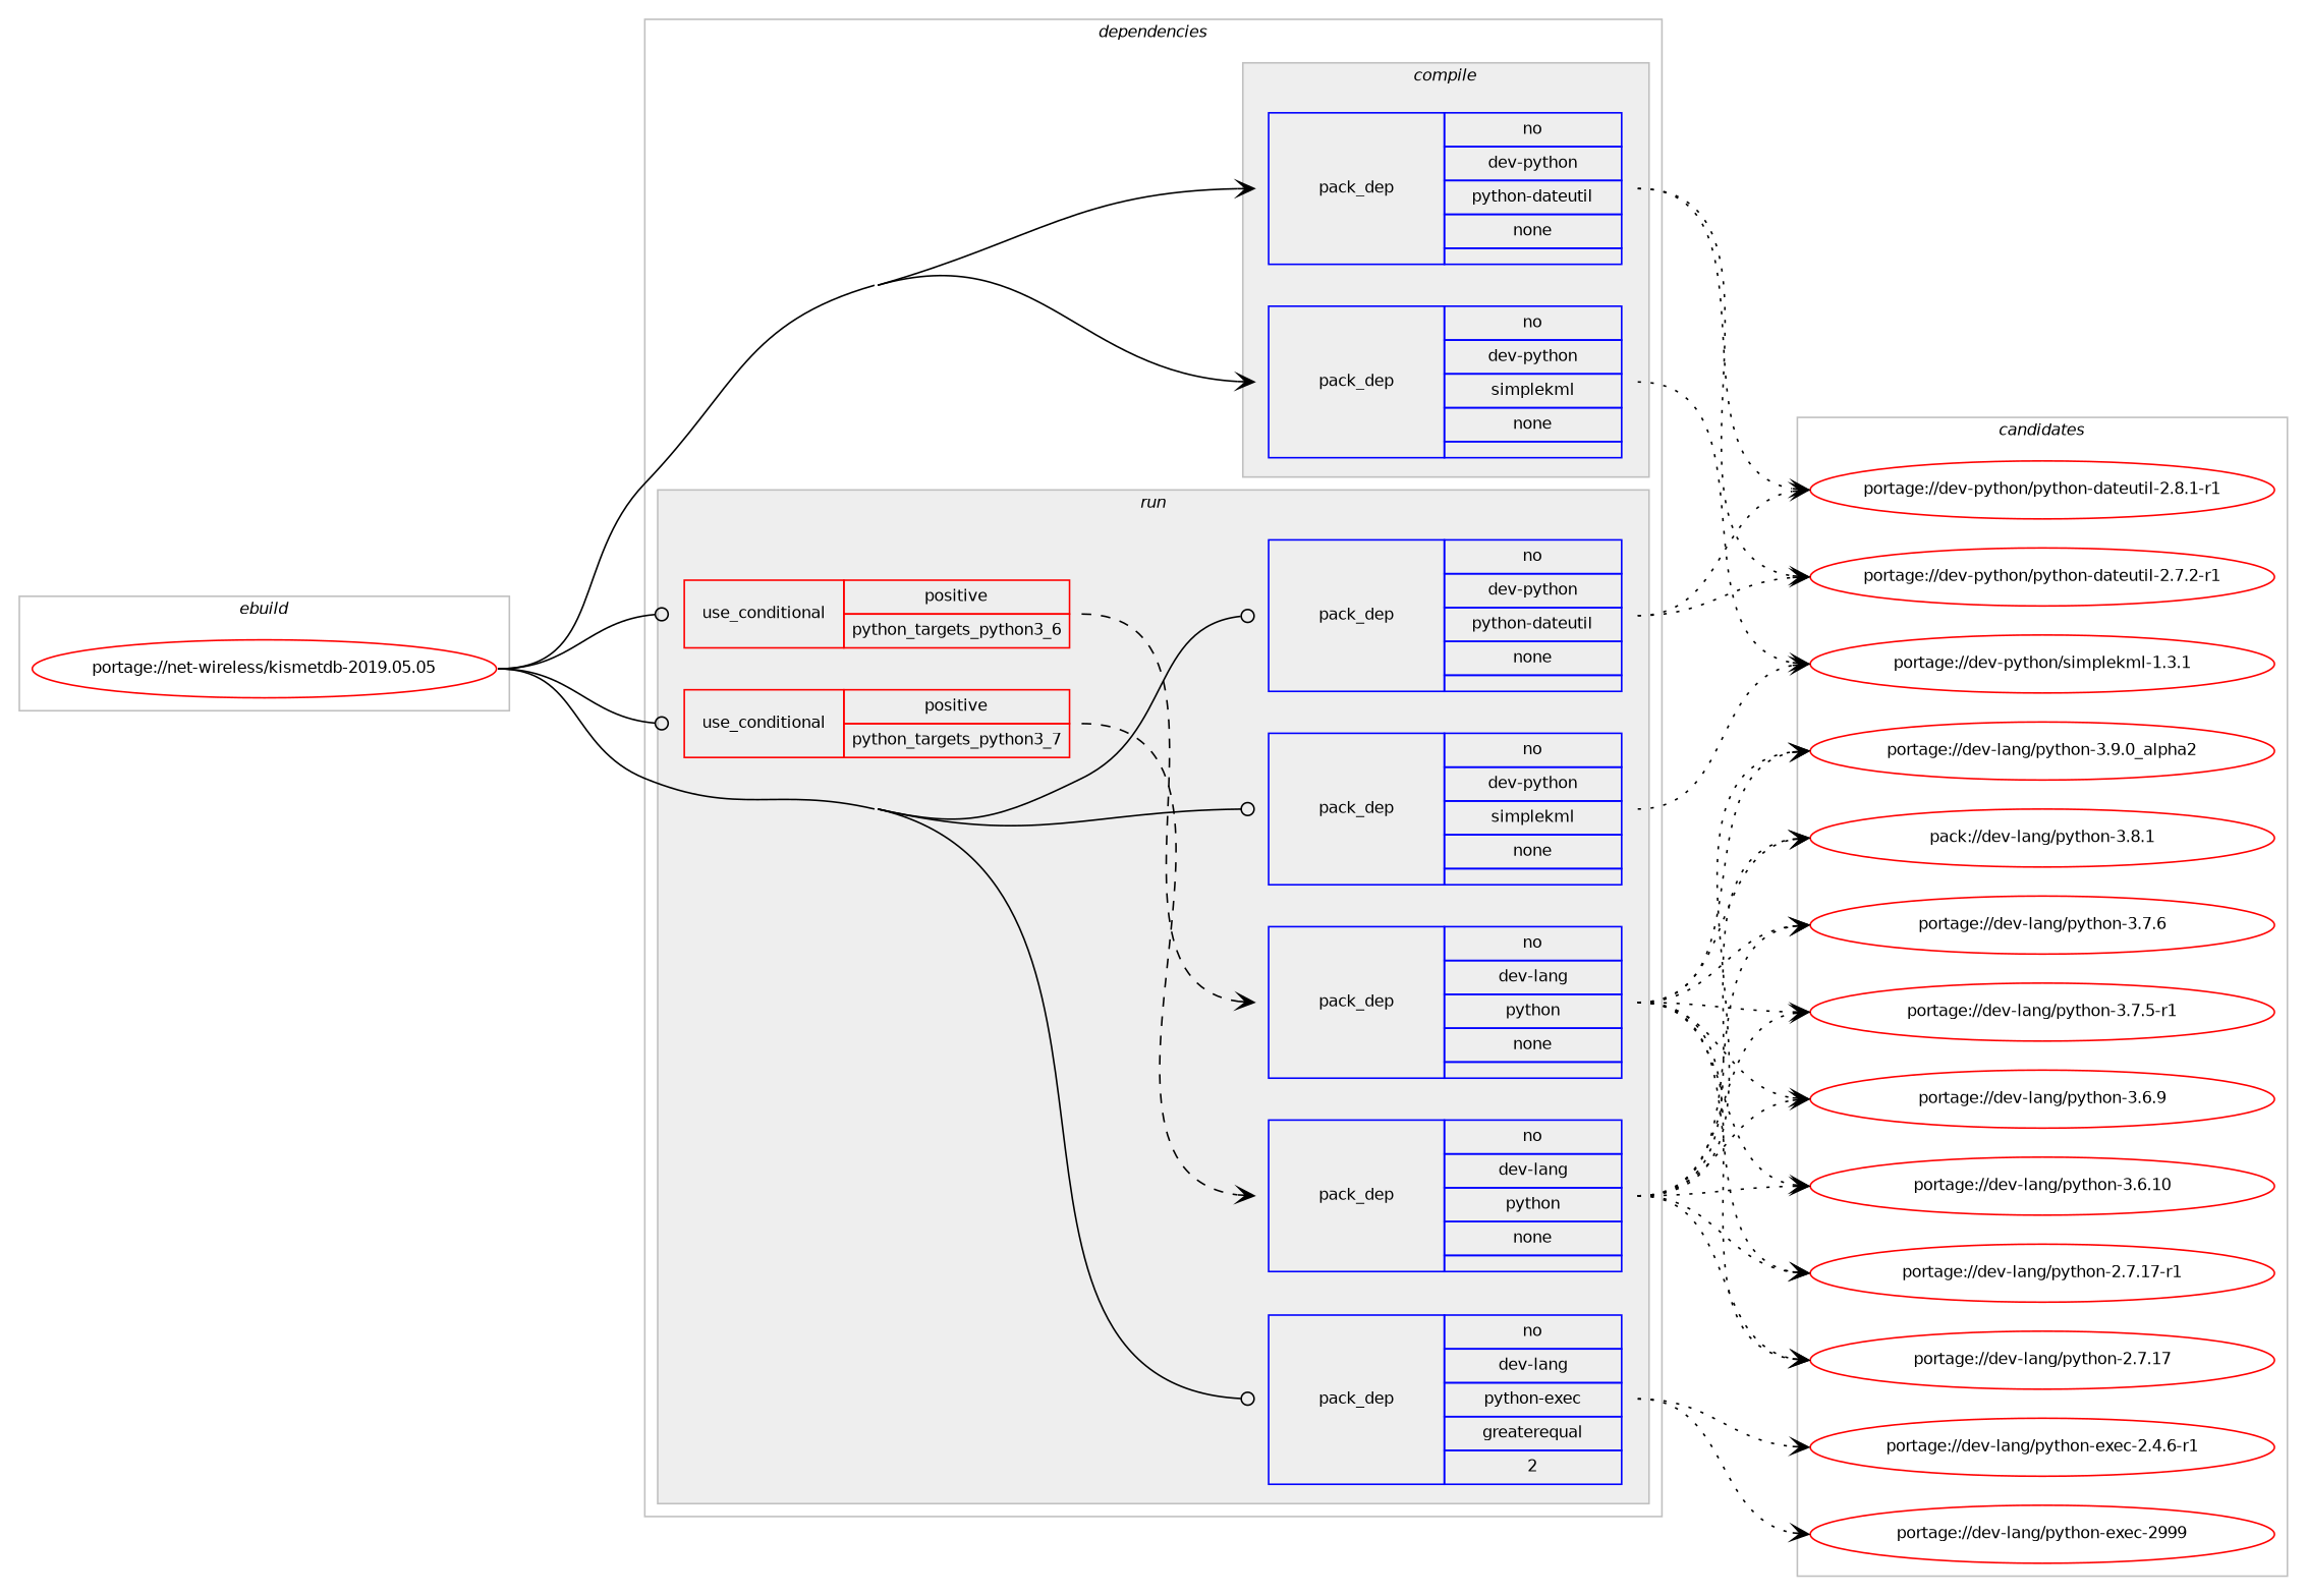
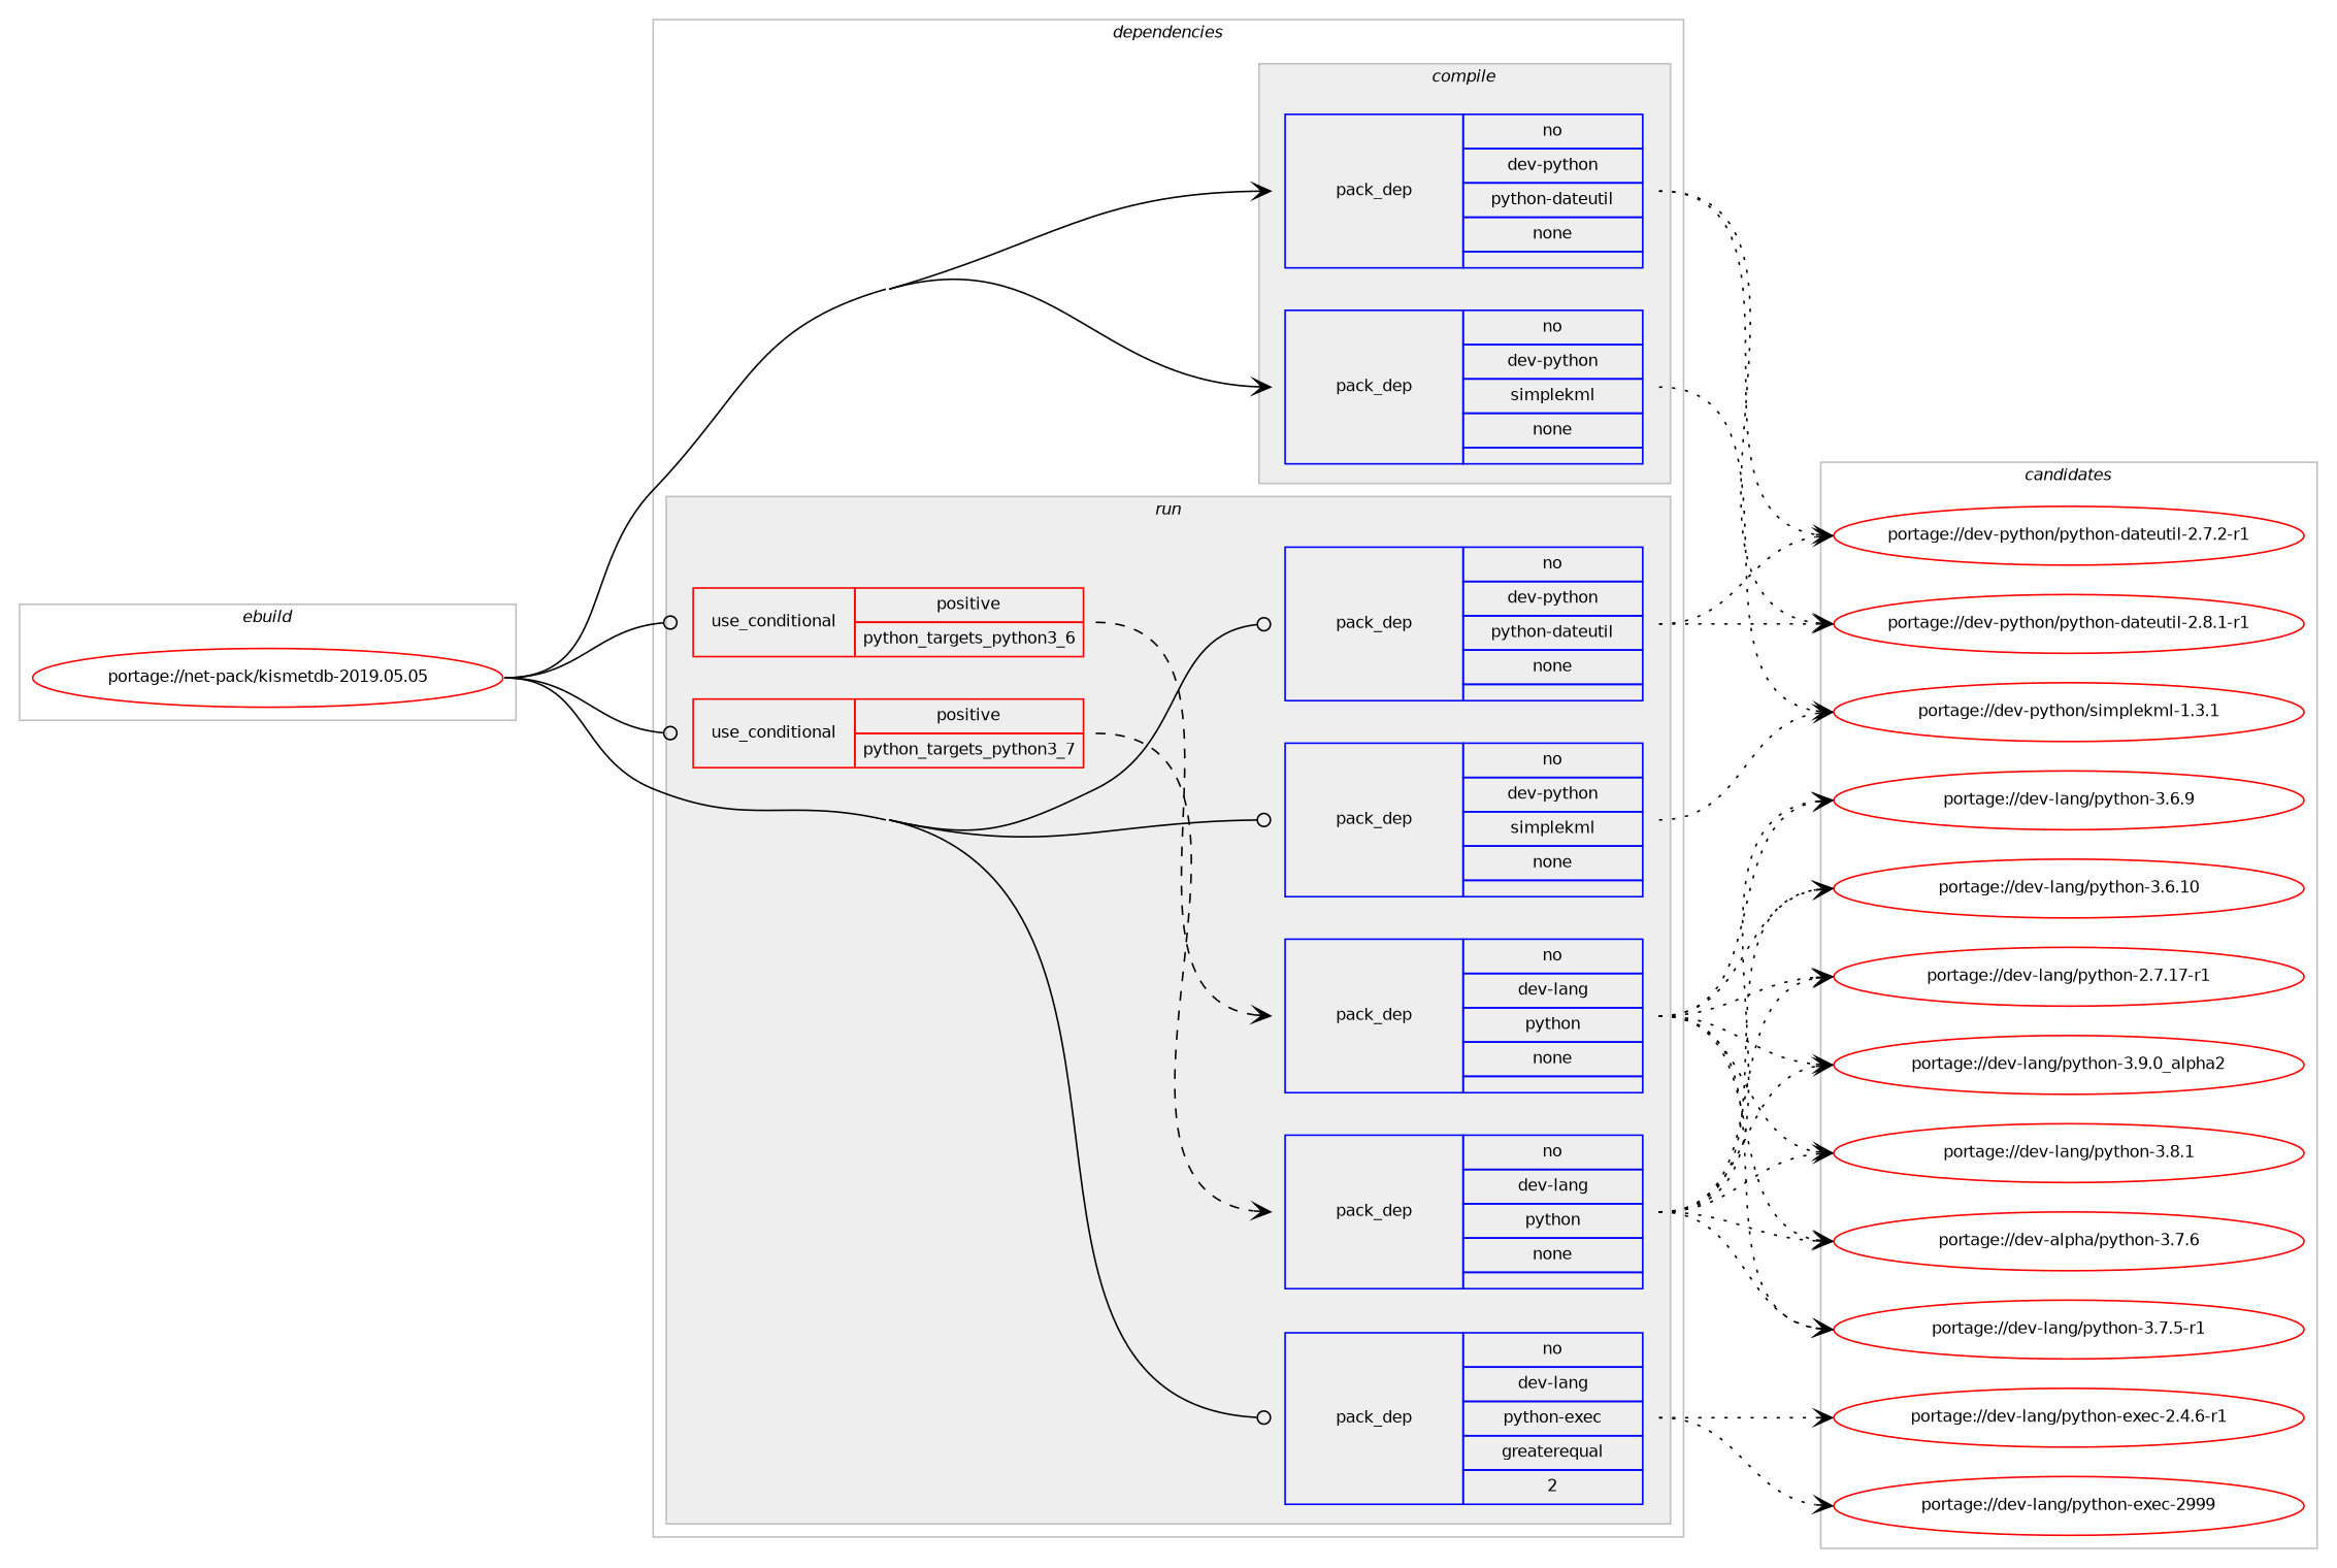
  digraph {
    compound=true
    concentrate=true
    fontname=Helvetica
    fontsize=10
    newrank=true
    rankdir=LR
    ranksep=1.5
    node [color=red fontname=Helvetica fontsize=10]
    edge [arrowhead=vee headport=w style=dotted tailport=e weight=100]
-   n1 [label="portage://net-wireless/kismetdb-2019.05.05" width=4]
+   n1 [label="portage://net-pack/kismetdb-2019.05.05" width=4]
    n2 [color=blue label=<<TABLE BORDER="0" CELLBORDER="1" CELLSPACING="0" CELLPADDING="4" WIDTH="220"><TR><TD ROWSPAN="6" CELLPADDING="30">pack_dep</TD></TR><TR><TD WIDTH="110">no</TD></TR><TR><TD>dev-python</TD></TR><TR><TD>python-dateutil</TD></TR><TR><TD>none</TD></TR><TR><TD></TD></TR></TABLE>> shape=none]
    n3 [color=blue label=<<TABLE BORDER="0" CELLBORDER="1" CELLSPACING="0" CELLPADDING="4" WIDTH="220"><TR><TD ROWSPAN="6" CELLPADDING="30">pack_dep</TD></TR><TR><TD WIDTH="110">no</TD></TR><TR><TD>dev-python</TD></TR><TR><TD>simplekml</TD></TR><TR><TD>none</TD></TR><TR><TD></TD></TR></TABLE>> shape=none]
    n4 [color=blue label=<<TABLE BORDER="0" CELLBORDER="1" CELLSPACING="0" CELLPADDING="4" WIDTH="220"><TR><TD ROWSPAN="6" CELLPADDING="30">pack_dep</TD></TR><TR><TD WIDTH="110">no</TD></TR><TR><TD>dev-lang</TD></TR><TR><TD>python</TD></TR><TR><TD>none</TD></TR><TR><TD></TD></TR></TABLE>> shape=none]
    n5 [label=<<TABLE BORDER="0" CELLBORDER="1" CELLSPACING="0" CELLPADDING="4"><TR><TD ROWSPAN="3" CELLPADDING="10">use_conditional</TD></TR><TR><TD>positive</TD></TR><TR><TD>python_targets_python3_6</TD></TR></TABLE>> shape=none]
    n6 [color=blue label=<<TABLE BORDER="0" CELLBORDER="1" CELLSPACING="0" CELLPADDING="4" WIDTH="220"><TR><TD ROWSPAN="6" CELLPADDING="30">pack_dep</TD></TR><TR><TD WIDTH="110">no</TD></TR><TR><TD>dev-lang</TD></TR><TR><TD>python</TD></TR><TR><TD>none</TD></TR><TR><TD></TD></TR></TABLE>> shape=none]
    n7 [label=<<TABLE BORDER="0" CELLBORDER="1" CELLSPACING="0" CELLPADDING="4"><TR><TD ROWSPAN="3" CELLPADDING="10">use_conditional</TD></TR><TR><TD>positive</TD></TR><TR><TD>python_targets_python3_7</TD></TR></TABLE>> shape=none]
    n8 [color=blue label=<<TABLE BORDER="0" CELLBORDER="1" CELLSPACING="0" CELLPADDING="4" WIDTH="220"><TR><TD ROWSPAN="6" CELLPADDING="30">pack_dep</TD></TR><TR><TD WIDTH="110">no</TD></TR><TR><TD>dev-lang</TD></TR><TR><TD>python-exec</TD></TR><TR><TD>greaterequal</TD></TR><TR><TD>2</TD></TR></TABLE>> shape=none]
    n9 [color=blue label=<<TABLE BORDER="0" CELLBORDER="1" CELLSPACING="0" CELLPADDING="4" WIDTH="220"><TR><TD ROWSPAN="6" CELLPADDING="30">pack_dep</TD></TR><TR><TD WIDTH="110">no</TD></TR><TR><TD>dev-python</TD></TR><TR><TD>python-dateutil</TD></TR><TR><TD>none</TD></TR><TR><TD></TD></TR></TABLE>> shape=none]
    n10 [color=blue label=<<TABLE BORDER="0" CELLBORDER="1" CELLSPACING="0" CELLPADDING="4" WIDTH="220"><TR><TD ROWSPAN="6" CELLPADDING="30">pack_dep</TD></TR><TR><TD WIDTH="110">no</TD></TR><TR><TD>dev-python</TD></TR><TR><TD>simplekml</TD></TR><TR><TD>none</TD></TR><TR><TD></TD></TR></TABLE>> shape=none]
    n11 [label="portage://dev-python/simplekml-1.3.1" width=4]
    n12 [label="portage://dev-python/python-dateutil-2.8.1-r1" width=4]
    n13 [label="portage://dev-python/python-dateutil-2.7.2-r1" width=4]
    n14 [label="portage://dev-lang/python-3.9.0_alpha2" width=4]
-   n15 [label="pack://dev-lang/python-3.8.1" width=4]
-   n16 [label="portage://dev-lang/python-3.7.6" width=4]
+   n15 [label="portage://dev-lang/python-3.8.1" width=4]
+   n16 [label="portage://dev-alpha/python-3.7.6" width=4]
    n17 [label="portage://dev-lang/python-3.7.5-r1" width=4]
    n18 [label="portage://dev-lang/python-3.6.9" width=4]
    n19 [label="portage://dev-lang/python-3.6.10" width=4]
    n20 [label="portage://dev-lang/python-2.7.17-r1" width=4]
-   n21 [label="portage://dev-lang/python-2.7.17" width=4]
    n22 [label="portage://dev-lang/python-exec-2999" width=4]
    n23 [label="portage://dev-lang/python-exec-2.4.6-r1" width=4]
    subgraph cluster_1 {
      color=gray
      label=<<i>ebuild</i>>
      rank=same
      n1
    }
    subgraph cluster_2 {
      color=gray
      label=<<i>dependencies</i>>
      subgraph cluster_3 {
        color=gray
        fillcolor="#eeeeee"
        label=<<i>compile</i>>
        style=filled
        subgraph sub_4 {
          color=gray
          fillcolor="#eeeeee"
          label=<<i>compile</i>>
          style=filled
          n2
        }
        subgraph sub_5 {
          color=gray
          fillcolor="#eeeeee"
          label=<<i>compile</i>>
          style=filled
          n3
        }
      }
      subgraph cluster_6 {
        color=gray
        fillcolor="#eeeeee"
        label=<<i>compile and run</i>>
        style=filled
      }
      subgraph cluster_7 {
        color=gray
        fillcolor="#eeeeee"
        label=<<i>run</i>>
        style=filled
        subgraph sub_8 {
          color=gray
          fillcolor="#eeeeee"
          label=<<i>run</i>>
          style=filled
          n5
          subgraph sub_9 {
            color=gray
            fillcolor="#eeeeee"
            label=<<i>run</i>>
            style=filled
            n4
          }
        }
        subgraph sub_10 {
          color=gray
          fillcolor="#eeeeee"
          label=<<i>run</i>>
          style=filled
          n7
          subgraph sub_11 {
            color=gray
            fillcolor="#eeeeee"
            label=<<i>run</i>>
            style=filled
            n6
          }
        }
        subgraph sub_12 {
          color=gray
          fillcolor="#eeeeee"
          label=<<i>run</i>>
          style=filled
          n8
        }
        subgraph sub_13 {
          color=gray
          fillcolor="#eeeeee"
          label=<<i>run</i>>
          style=filled
          n9
        }
        subgraph sub_14 {
          color=gray
          fillcolor="#eeeeee"
          label=<<i>run</i>>
          style=filled
          n10
        }
      }
    }
    subgraph cluster_15 {
      color=gray
      label=<<i>candidates</i>>
      rank=same
      subgraph sub_16 {
        color=black
        label=<<i>candidates</i>>
        nodesep=1
        rank=same
        n11
      }
      subgraph sub_17 {
        color=black
        label=<<i>candidates</i>>
        nodesep=1
        rank=same
        n12
        n13
      }
      subgraph sub_18 {
        color=black
        label=<<i>candidates</i>>
        nodesep=1
        rank=same
        n14
        n15
        n16
        n17
        n18
        n19
        n20
-       n21
      }
      subgraph sub_19 {
        color=black
        label=<<i>candidates</i>>
        nodesep=1
        rank=same
        n14
        n15
        n16
        n17
        n18
        n19
        n20
-       n21
      }
      subgraph sub_20 {
        color=black
        label=<<i>candidates</i>>
        nodesep=1
        rank=same
        n22
        n23
      }
      subgraph sub_21 {
        color=black
        label=<<i>candidates</i>>
        nodesep=1
        rank=same
        n12
        n13
      }
      subgraph sub_22 {
        color=black
        label=<<i>candidates</i>>
        nodesep=1
        rank=same
        n11
      }
    }
    n1 -> n2 [style=solid weight=20]
    n1 -> n3 [style=solid weight=20]
    n1 -> n5 [arrowhead=odot style=solid weight=20]
    n1 -> n7 [arrowhead=odot style=solid weight=20]
    n1 -> n8 [arrowhead=odot style=solid weight=20]
    n1 -> n9 [arrowhead=odot style=solid weight=20]
    n1 -> n10 [arrowhead=odot style=solid weight=20]
    n2 -> n12
    n2 -> n13
    n3 -> n11
    n4 -> n14
    n4 -> n15
    n4 -> n16
    n4 -> n17
    n4 -> n18
    n4 -> n19
    n4 -> n20
-   n4 -> n21
    n5 -> n4 [style=dashed weight=20]
    n6 -> n14
    n6 -> n15
    n6 -> n16
    n6 -> n17
    n6 -> n18
    n6 -> n19
    n6 -> n20
-   n6 -> n21
    n7 -> n6 [style=dashed weight=20]
    n8 -> n22
    n8 -> n23
    n9 -> n12
    n9 -> n13
    n10 -> n11
  }
